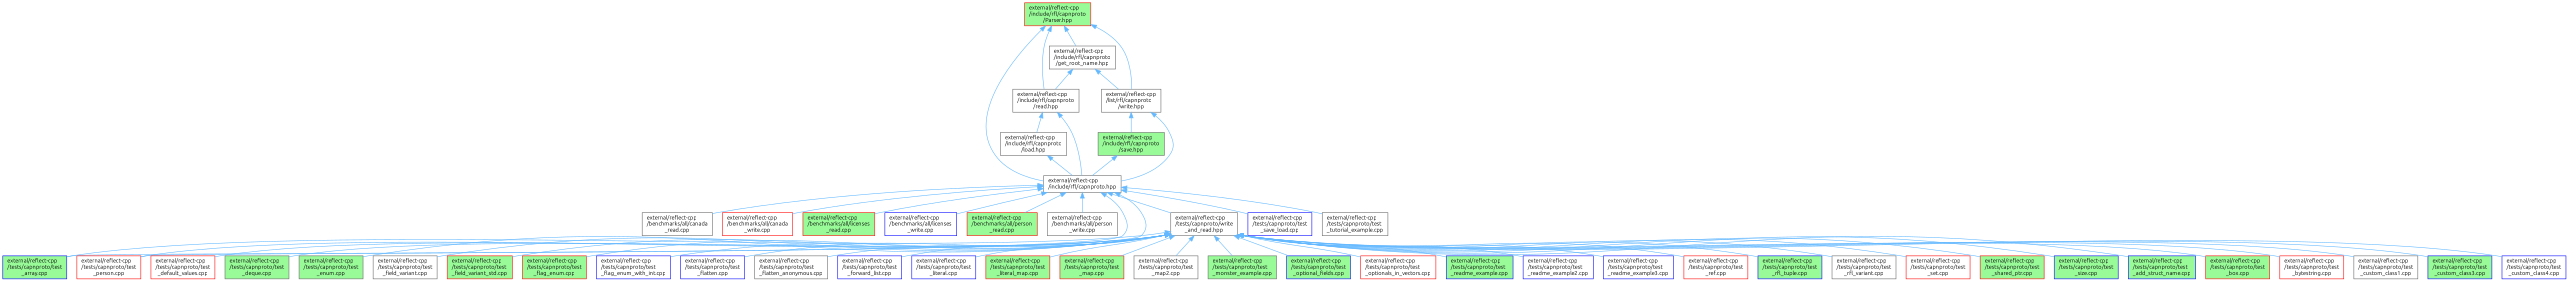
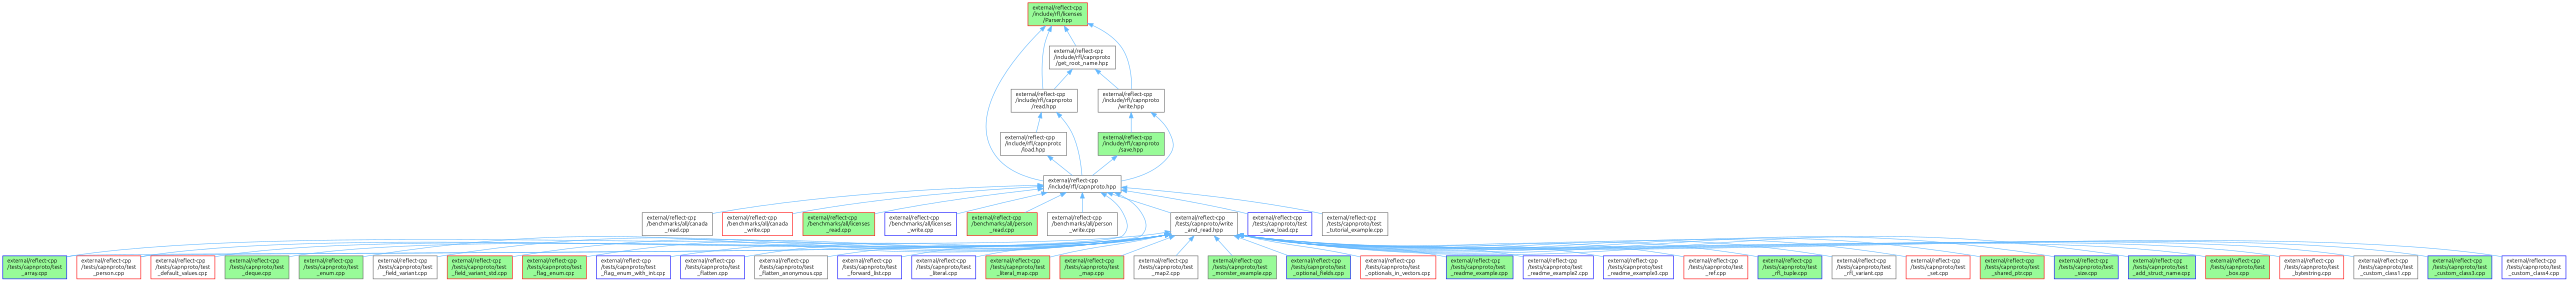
  digraph {
    fontname=Ubuntu
    node [color=gray40 fillcolor=white fontname=Ubuntu fontsize=10 shape=box style=filled]
    edge [color=steelblue1 dir=back fontname=Ubuntu fontsize=10 labelfontname=Helvetica labelfontsize=10 style=solid]
-   n1 [color=red fillcolor=palegreen fontcolor=black height=0.2 label="external/reflect-cpp\l/include/rfl/capnproto\l/Parser.hpp" width=0.4]
+   n1 [color=red fillcolor=palegreen fontcolor=black height=0.2 label="external/reflect-cpp\l/include/rfl/licenses\l/Parser.hpp" width=0.4]
    n2 [height=0.2 label="external/reflect-cpp\l/include/rfl/capnproto.hpp" width=0.4]
    n3 [height=0.2 label="external/reflect-cpp\l/include/rfl/capnproto\l/get_root_name.hpp" width=0.4]
    n4 [height=0.2 label="external/reflect-cpp\l/include/rfl/capnproto\l/read.hpp" width=0.4]
-   n5 [height=0.2 label="external/reflect-cpp\l/list/rfl/capnproto\l/write.hpp" width=0.4]
+   n5 [height=0.2 label="external/reflect-cpp\l/include/rfl/capnproto\l/write.hpp" width=0.4]
    n6 [height=0.2 label="external/reflect-cpp\l/benchmarks/all/canada\l_read.cpp" width=0.4]
    n7 [color=red height=0.2 label="external/reflect-cpp\l/benchmarks/all/canada\l_write.cpp" width=0.4]
    n8 [color=red fillcolor=palegreen height=0.2 label="external/reflect-cpp\l/benchmarks/all/licenses\l_read.cpp" width=0.4]
    n9 [color=blue height=0.2 label="external/reflect-cpp\l/benchmarks/all/licenses\l_write.cpp" width=0.4]
    n10 [color=red fillcolor=palegreen height=0.2 label="external/reflect-cpp\l/benchmarks/all/person\l_read.cpp" width=0.4]
    n11 [height=0.2 label="external/reflect-cpp\l/benchmarks/all/person\l_write.cpp" width=0.4]
    n12 [color=blue fillcolor=palegreen height=0.2 label="external/reflect-cpp\l/tests/capnproto/test\l_array.cpp" width=0.4]
    n13 [color=red height=0.2 label="external/reflect-cpp\l/tests/capnproto/test\l_person.cpp" width=0.4]
    n14 [color=blue height=0.2 label="external/reflect-cpp\l/tests/capnproto/test\l_save_load.cpp" width=0.4]
    n15 [height=0.2 label="external/reflect-cpp\l/tests/capnproto/test\l_tutorial_example.cpp" width=0.4]
    n16 [height=0.2 label="external/reflect-cpp\l/tests/capnproto/write\l_and_read.hpp" width=0.4]
    n17 [height=0.2 label="external/reflect-cpp\l/include/rfl/capnproto\l/load.hpp" width=0.4]
    n18 [fillcolor=palegreen height=0.2 label="external/reflect-cpp\l/include/rfl/capnproto\l/save.hpp" width=0.4]
    n19 [color=blue fillcolor=palegreen height=0.2 label="external/reflect-cpp\l/tests/capnproto/test\l_add_struct_name.cpp" width=0.4]
    n20 [color=red fillcolor=palegreen height=0.2 label="external/reflect-cpp\l/tests/capnproto/test\l_box.cpp" width=0.4]
    n21 [color=red height=0.2 label="external/reflect-cpp\l/tests/capnproto/test\l_bytestring.cpp" width=0.4]
    n22 [height=0.2 label="external/reflect-cpp\l/tests/capnproto/test\l_custom_class1.cpp" width=0.4]
    n23 [color=blue fillcolor=palegreen height=0.2 label="external/reflect-cpp\l/tests/capnproto/test\l_custom_class3.cpp" width=0.4]
    n24 [color=blue height=0.2 label="external/reflect-cpp\l/tests/capnproto/test\l_custom_class4.cpp" width=0.4]
    n25 [color=red height=0.2 label="external/reflect-cpp\l/tests/capnproto/test\l_default_values.cpp" width=0.4]
    n26 [fillcolor=palegreen height=0.2 label="external/reflect-cpp\l/tests/capnproto/test\l_deque.cpp" width=0.4]
    n27 [fillcolor=palegreen height=0.2 label="external/reflect-cpp\l/tests/capnproto/test\l_enum.cpp" width=0.4]
    n28 [height=0.2 label="external/reflect-cpp\l/tests/capnproto/test\l_field_variant.cpp" width=0.4]
    n29 [color=red fillcolor=palegreen height=0.2 label="external/reflect-cpp\l/tests/capnproto/test\l_field_variant_std.cpp" width=0.4]
    n30 [color=red fillcolor=palegreen height=0.2 label="external/reflect-cpp\l/tests/capnproto/test\l_flag_enum.cpp" width=0.4]
    n31 [color=blue height=0.2 label="external/reflect-cpp\l/tests/capnproto/test\l_flag_enum_with_int.cpp" width=0.4]
    n32 [color=blue height=0.2 label="external/reflect-cpp\l/tests/capnproto/test\l_flatten.cpp" width=0.4]
    n33 [height=0.2 label="external/reflect-cpp\l/tests/capnproto/test\l_flatten_anonymous.cpp" width=0.4]
    n34 [color=blue height=0.2 label="external/reflect-cpp\l/tests/capnproto/test\l_forward_list.cpp" width=0.4]
    n35 [color=blue height=0.2 label="external/reflect-cpp\l/tests/capnproto/test\l_literal.cpp" width=0.4]
    n36 [color=red fillcolor=palegreen height=0.2 label="external/reflect-cpp\l/tests/capnproto/test\l_literal_map.cpp" width=0.4]
    n37 [color=red fillcolor=palegreen height=0.2 label="external/reflect-cpp\l/tests/capnproto/test\l_map.cpp" width=0.4]
    n38 [height=0.2 label="external/reflect-cpp\l/tests/capnproto/test\l_map2.cpp" width=0.4]
    n39 [fillcolor=palegreen height=0.2 label="external/reflect-cpp\l/tests/capnproto/test\l_monster_example.cpp" width=0.4]
    n40 [color=blue fillcolor=palegreen height=0.2 label="external/reflect-cpp\l/tests/capnproto/test\l_optional_fields.cpp" width=0.4]
    n41 [color=red height=0.2 label="external/reflect-cpp\l/tests/capnproto/test\l_optionals_in_vectors.cpp" width=0.4]
    n42 [color=blue fillcolor=palegreen height=0.2 label="external/reflect-cpp\l/tests/capnproto/test\l_readme_example.cpp" width=0.4]
    n43 [color=blue height=0.2 label="external/reflect-cpp\l/tests/capnproto/test\l_readme_example2.cpp" width=0.4]
    n44 [color=blue height=0.2 label="external/reflect-cpp\l/tests/capnproto/test\l_readme_example3.cpp" width=0.4]
    n45 [color=red height=0.2 label="external/reflect-cpp\l/tests/capnproto/test\l_ref.cpp" width=0.4]
    n46 [color=blue fillcolor=palegreen height=0.2 label="external/reflect-cpp\l/tests/capnproto/test\l_rfl_tuple.cpp" width=0.4]
    n47 [height=0.2 label="external/reflect-cpp\l/tests/capnproto/test\l_rfl_variant.cpp" width=0.4]
    n48 [color=red height=0.2 label="external/reflect-cpp\l/tests/capnproto/test\l_set.cpp" width=0.4]
    n49 [color=red fillcolor=palegreen height=0.2 label="external/reflect-cpp\l/tests/capnproto/test\l_shared_ptr.cpp" width=0.4]
    n50 [color=blue fillcolor=palegreen height=0.2 label="external/reflect-cpp\l/tests/capnproto/test\l_size.cpp" width=0.4]
    n1 -> n2
    n1 -> n3
    n1 -> n4
    n1 -> n5
    n2 -> n6
    n2 -> n7
    n2 -> n8
    n2 -> n9
    n2 -> n10
    n2 -> n11
    n2 -> n12
    n2 -> n13
    n2 -> n14
    n2 -> n15
    n2 -> n16
    n3 -> n4
    n3 -> n5
    n4 -> n2
    n4 -> n17
    n5 -> n2
    n5 -> n18
    n16 -> n12
    n16 -> n13
    n16 -> n19
    n16 -> n20
    n16 -> n21
    n16 -> n22
    n16 -> n23
    n16 -> n24
    n16 -> n25
    n16 -> n26
    n16 -> n27
    n16 -> n28
    n16 -> n29
    n16 -> n30
    n16 -> n31
    n16 -> n32
    n16 -> n33
    n16 -> n34
    n16 -> n35
    n16 -> n36
    n16 -> n37
    n16 -> n38
    n16 -> n39
    n16 -> n40
    n16 -> n41
    n16 -> n42
    n16 -> n43
    n16 -> n44
    n16 -> n45
    n16 -> n46
    n16 -> n47
    n16 -> n48
    n16 -> n49
    n16 -> n50
    n17 -> n2
    n18 -> n2
  }
